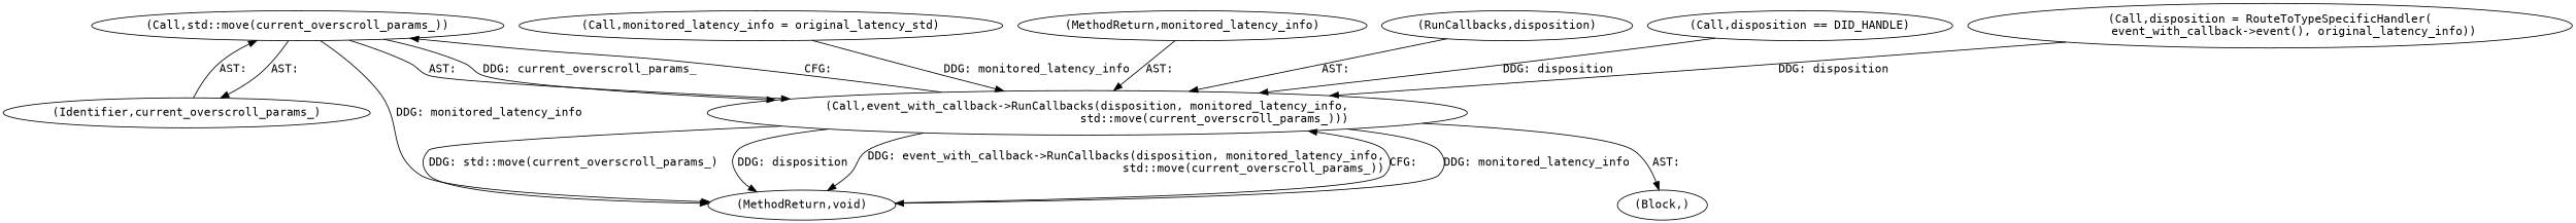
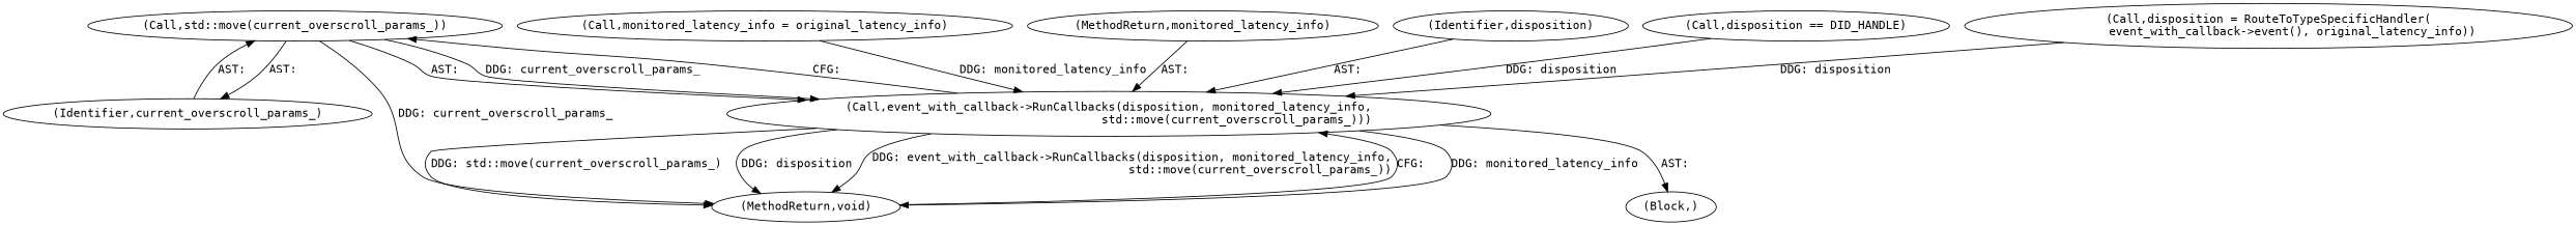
  digraph {
    fontname="DejaVu Sans Mono"
    node [fontname="DejaVu Sans Mono"]
    edge [fontname="DejaVu Sans Mono"]
    n1 [label="(Call,std::move(current_overscroll_params_))"]
    n2 [label="(Call,event_with_callback->RunCallbacks(disposition, monitored_latency_info,\n                                     std::move(current_overscroll_params_)))"]
    n3 [label="(MethodReturn,void)"]
    n4 [label="(Identifier,current_overscroll_params_)"]
    n5 [label="(Block,)"]
-   n6 [label="(Call,monitored_latency_info = original_latency_std)"]
+   n6 [label="(Call,monitored_latency_info = original_latency_info)"]
    n7 [label="(MethodReturn,monitored_latency_info)"]
-   n8 [label="(RunCallbacks,disposition)"]
+   n8 [label="(Identifier,disposition)"]
    n9 [label="(Call,disposition == DID_HANDLE)"]
    n10 [label="(Call,disposition = RouteToTypeSpecificHandler(\n       event_with_callback->event(), original_latency_info))"]
    n1 -> n2 [label="AST: "]
    n1 -> n2 [label="DDG: current_overscroll_params_"]
-   n1 -> n3 [label="DDG: monitored_latency_info"]
+   n1 -> n3 [label="DDG: current_overscroll_params_"]
    n1 -> n4 [label="AST: "]
    n2 -> n1 [label="CFG: "]
    n2 -> n3 [label="DDG: monitored_latency_info"]
    n2 -> n3 [label="DDG: std::move(current_overscroll_params_)"]
    n2 -> n3 [label="DDG: disposition"]
    n2 -> n3 [label="DDG: event_with_callback->RunCallbacks(disposition, monitored_latency_info,\n                                     std::move(current_overscroll_params_))"]
    n2 -> n5 [label="AST: "]
    n3 -> n2 [label="CFG: "]
    n4 -> n1 [label="AST: "]
    n6 -> n2 [label="DDG: monitored_latency_info"]
    n7 -> n2 [label="AST: "]
    n8 -> n2 [label="AST: "]
    n9 -> n2 [label="DDG: disposition"]
    n10 -> n2 [label="DDG: disposition"]
  }
